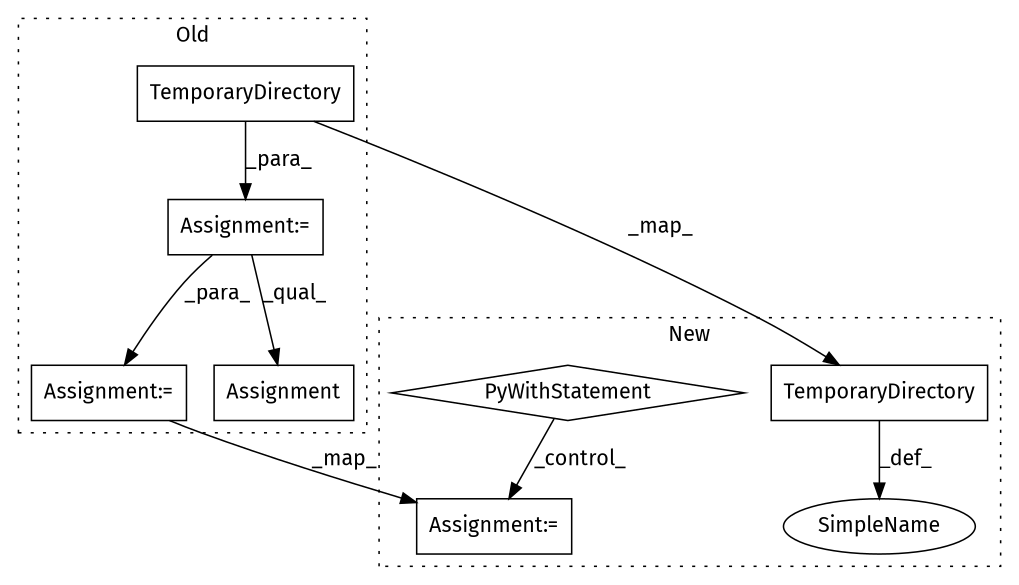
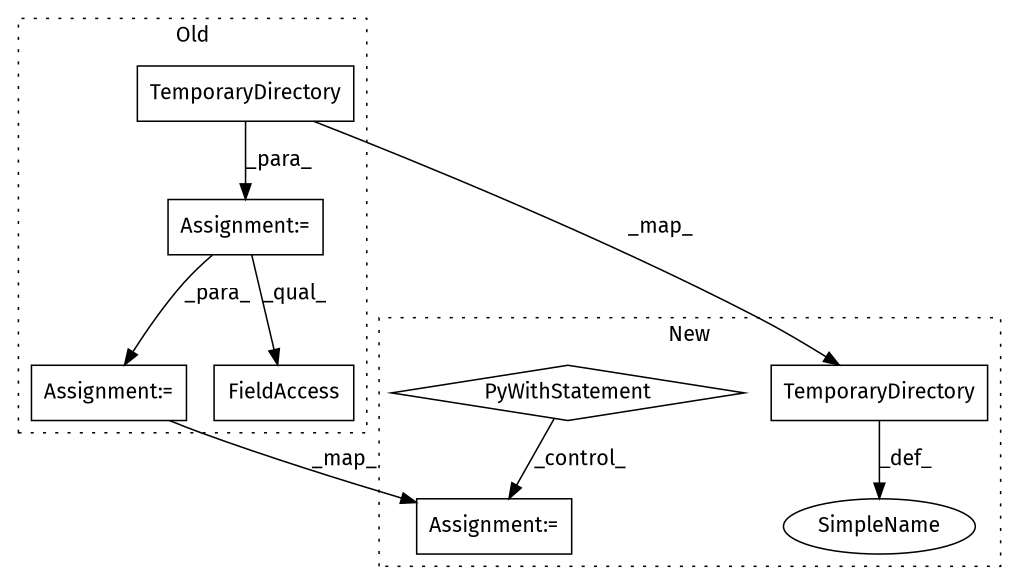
  digraph {
    fontname="Fira Sans"
    node [a=7 fontname="Fira Sans" l=1 shape=box]
    edge [fontname="Fira Sans"]
    n1 [a=32 l=20 label=TemporaryDirectory s=3174]
    n2 [label="Assignment:=" s=3164]
    n3 [label="Assignment:=" s=3264]
-   n4 [a=22 l=12 label=Assignment s=3219]
+   n4 [a=22 l=12 label=FieldAccess s=3219]
    n5 [a=32 l=20 label=TemporaryDirectory s=3127]
    n6 [a=104 l="10,2" label=PyWithStatement s="3108,3147" shape=diamond]
    n7 [a=42 label=SimpleName shape=ellipse l=""]
    n8 [label="Assignment:=" s=3241]
    subgraph cluster_1 {
      label=Old
      style=dotted
      n1
      n2
      n3
      n4
    }
    subgraph cluster_2 {
      label=New
      style=dotted
      n5
      n6
      n7
      n8
    }
    n1 -> n2 [label=_para_]
    n1 -> n5 [label=_map_]
    n2 -> n3 [label=_para_]
    n2 -> n4 [label=_qual_]
    n3 -> n8 [label=_map_]
    n5 -> n7 [label=_def_]
    n6 -> n8 [label=_control_]
  }
